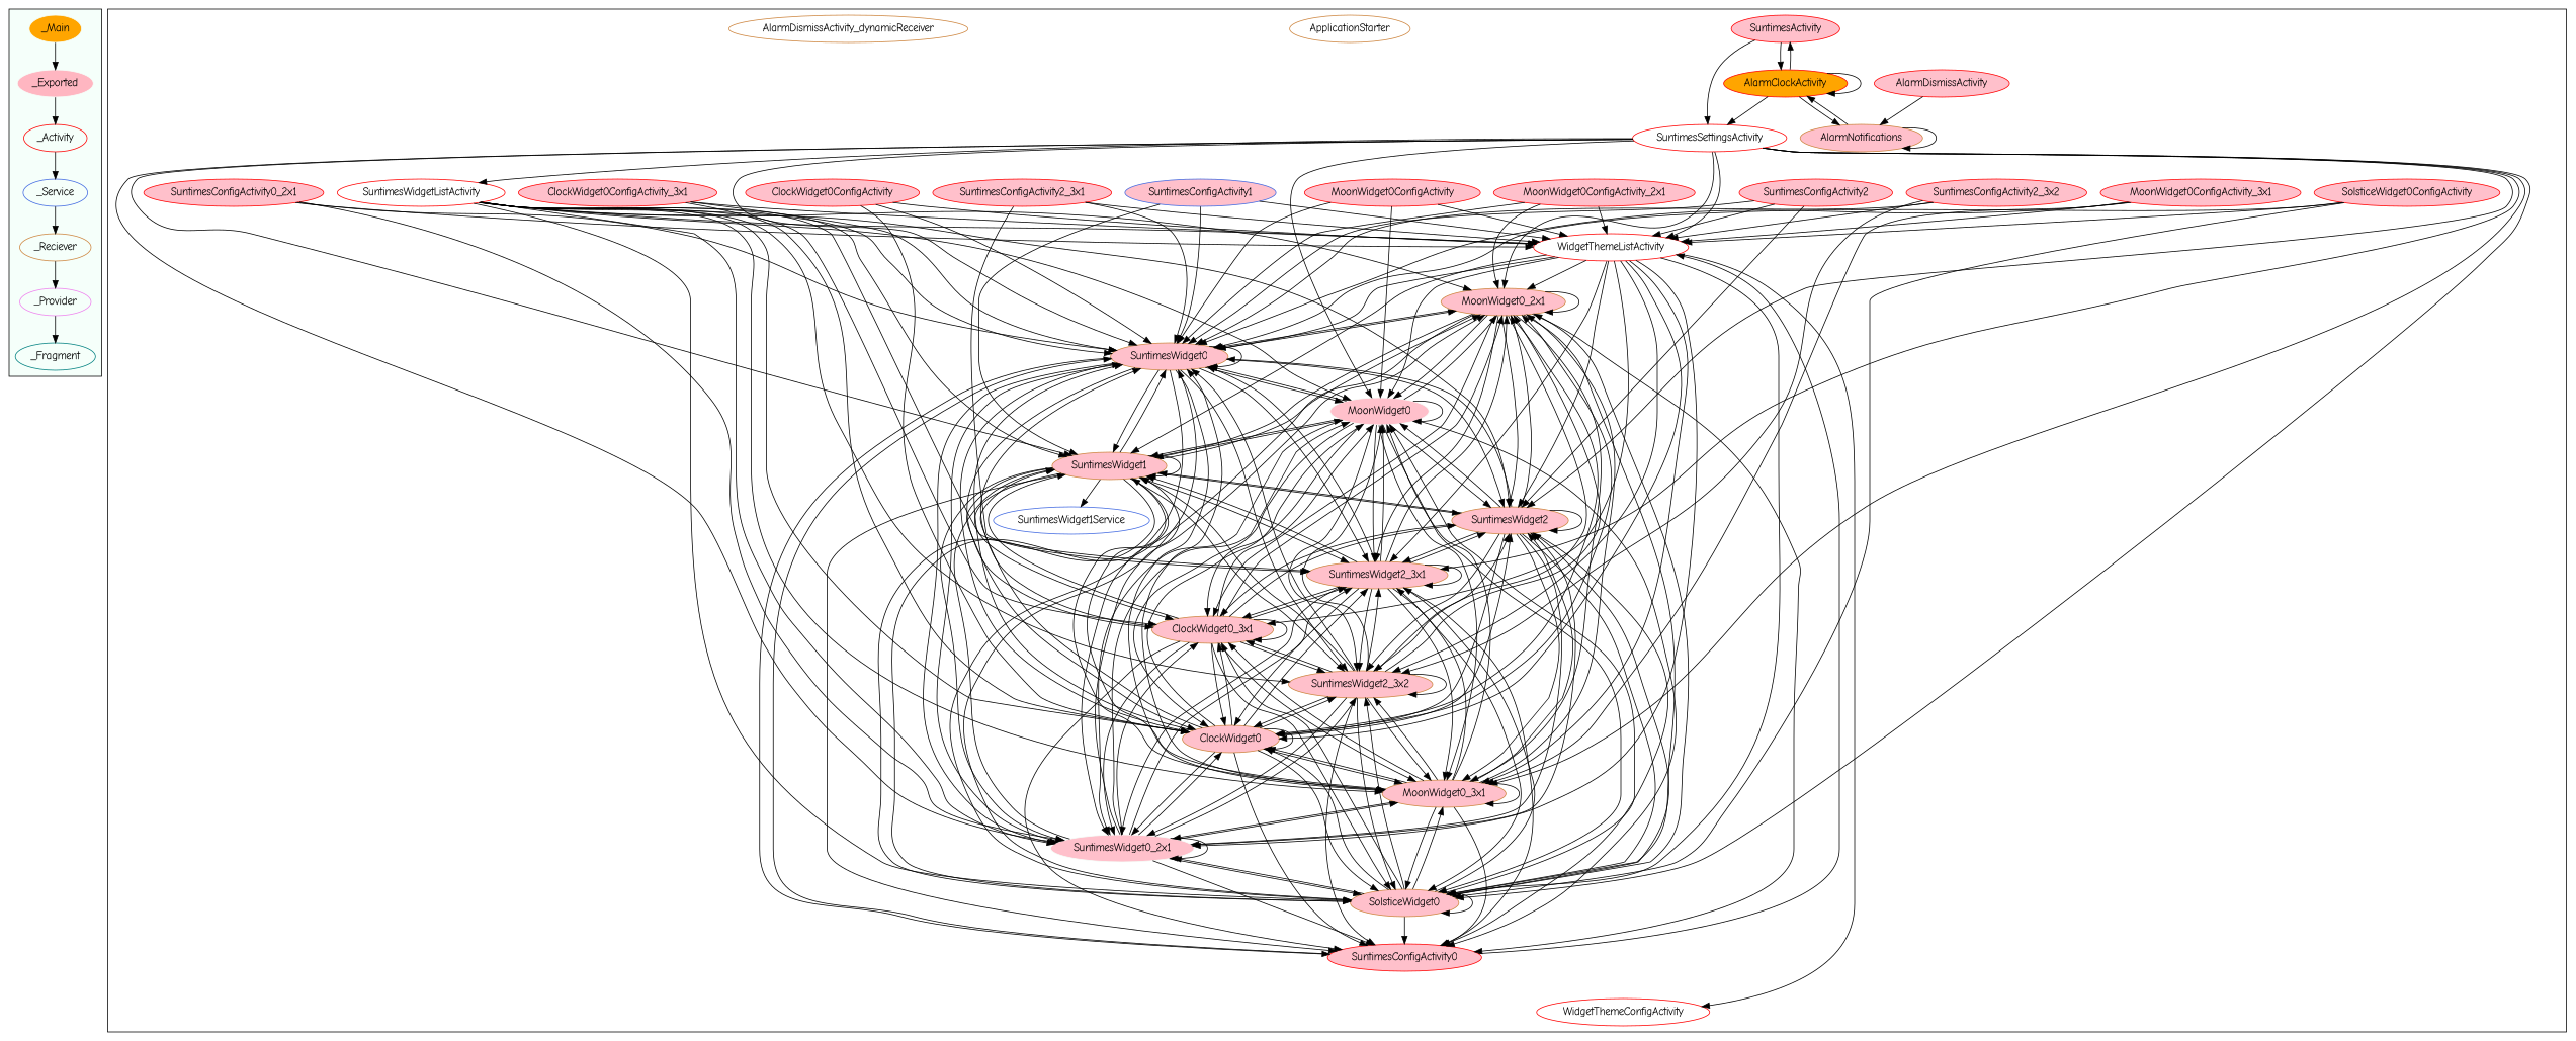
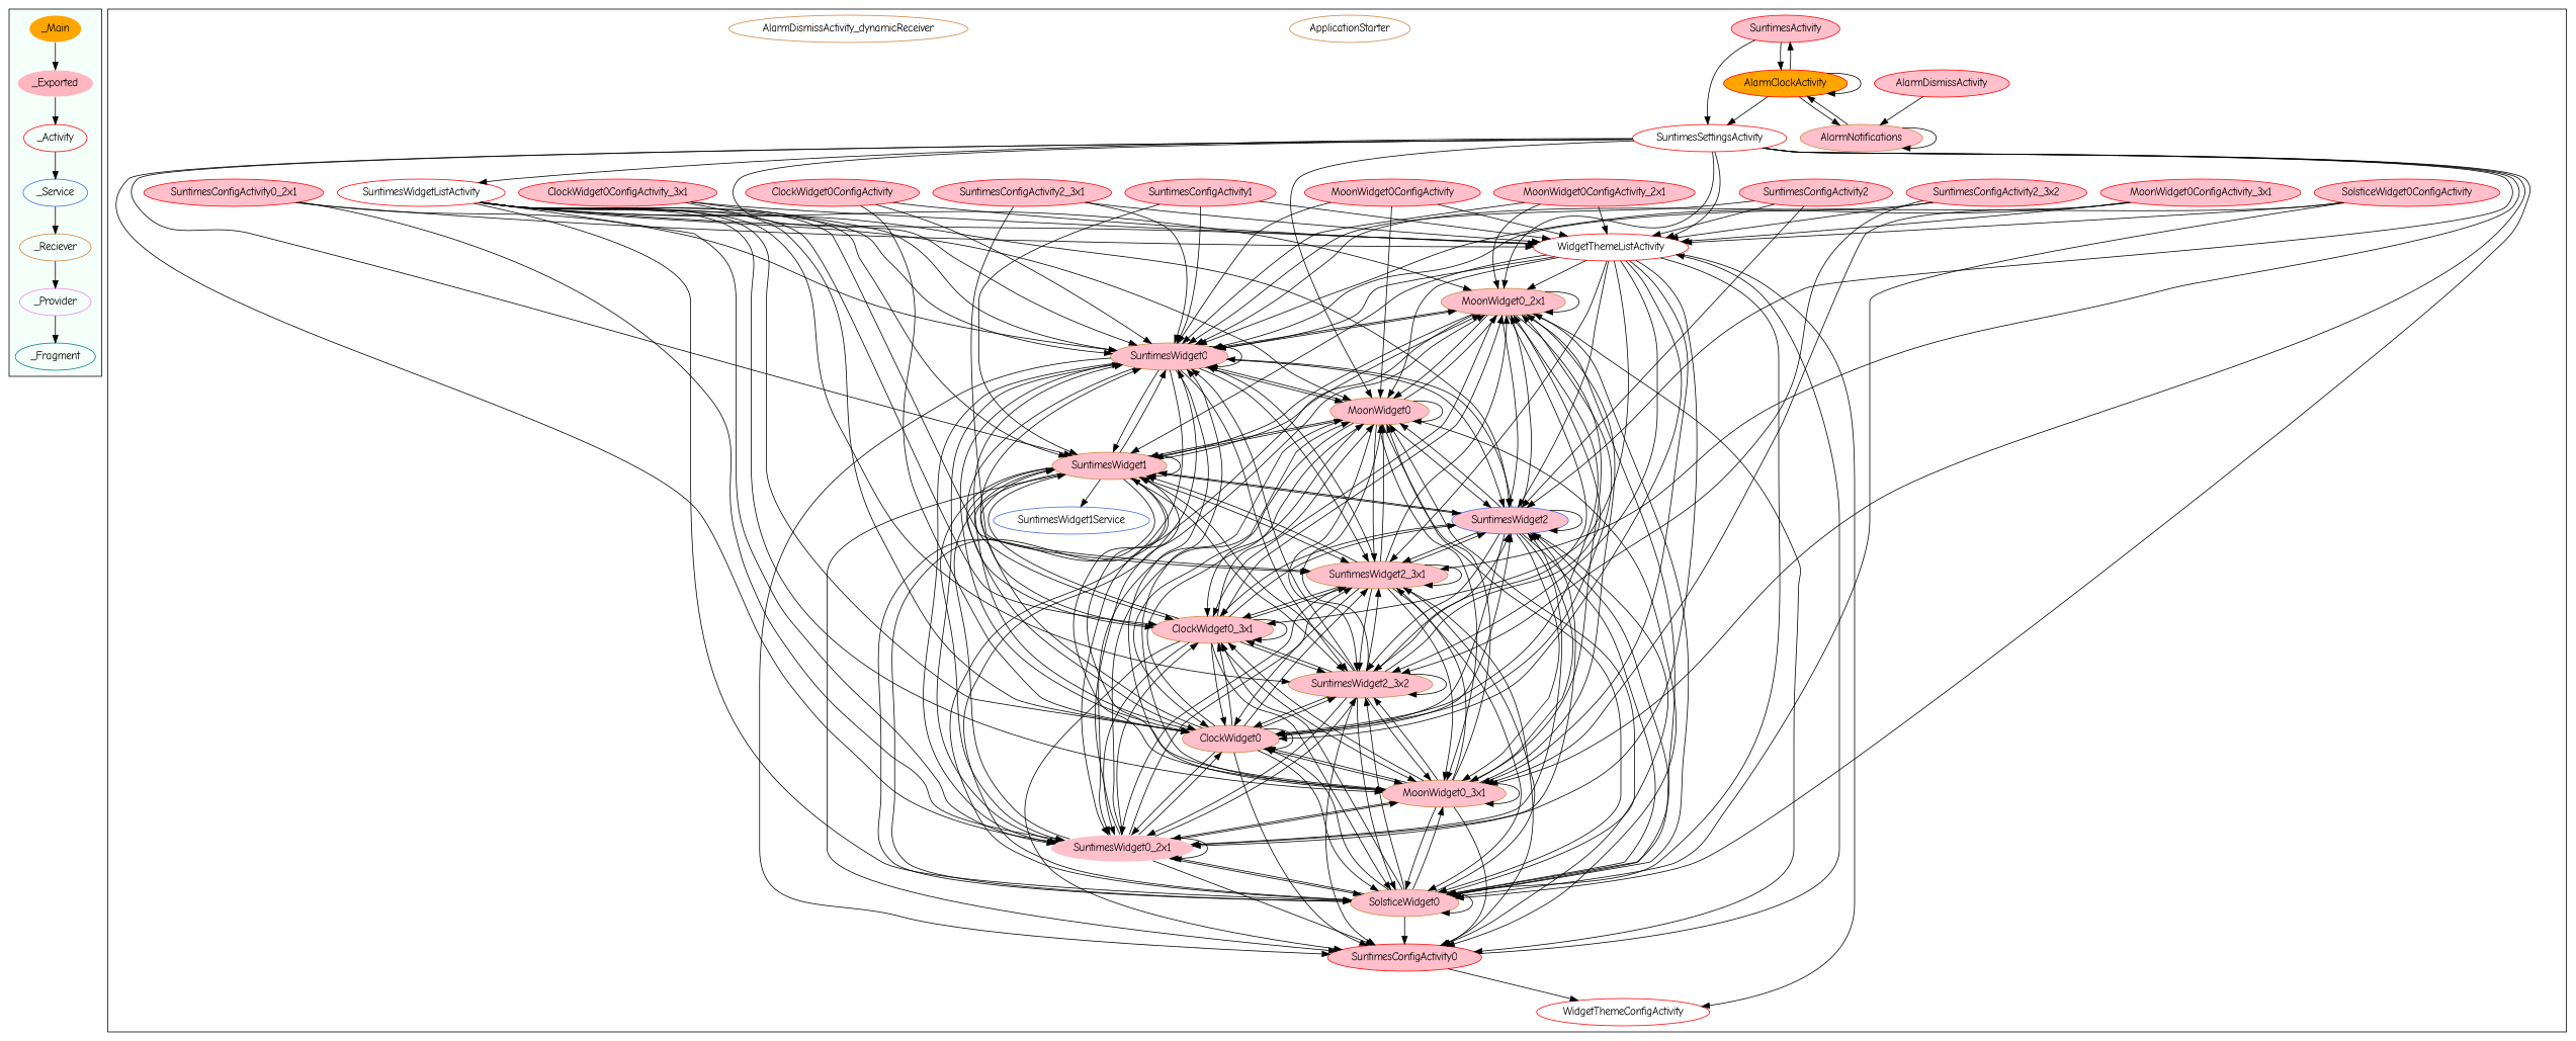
  digraph {
    fontname="Comic Neue"
    node [color=red fontname="Comic Neue" fillcolor=pink style=filled]
    edge [fontname="Comic Neue"]
    _Activity [fillcolor="" style=""]
    _Service [color=royalblue fillcolor="" style=""]
    _Reciever [color=peru fillcolor="" style=""]
    _Provider [color=violet fillcolor="" style=""]
    _Fragment [color=teal fillcolor="" style=""]
    _Main [color=mintcream fillcolor=orange]
    _Exported [color=mintcream fillcolor=lightpink]
    MoonWidget0ConfigActivity_2x1
    WidgetThemeListActivity [fillcolor="" style=""]
    MoonWidget0_2x1 [color=peru]
    SuntimesWidget0 [color=peru]
    SuntimesWidgetListActivity [fillcolor="" style=""]
-   MoonWidget0 [color=mintcream]
+   MoonWidget0 [color=peru]
    SolsticeWidget0 [color=peru]
    SuntimesWidget0_2x1 [color=mintcream]
    MoonWidget0_3x1 [color=peru]
    ClockWidget0 [color=peru]
    SuntimesWidget2_3x2 [color=peru]
    ClockWidget0_3x1 [color=peru]
    SuntimesWidget2_3x1 [color=peru]
-   SuntimesWidget2 [color=peru]
+   SuntimesWidget2 [color=royalblue]
    SuntimesWidget1 [color=peru]
    SuntimesConfigActivity0_2x1
    SolsticeWidget0ConfigActivity
    MoonWidget0ConfigActivity_3x1
    MoonWidget0ConfigActivity
    ClockWidget0ConfigActivity
    WidgetThemeConfigActivity [fillcolor="" style=""]
    ClockWidget0ConfigActivity_3x1
    SuntimesSettingsActivity [fillcolor="" style=""]
    AlarmDismissActivity
    AlarmNotifications [color=peru]
    SuntimesActivity
    AlarmClockActivity [fillcolor=orange]
    SuntimesConfigActivity0
-   SuntimesConfigActivity1 [color=royalblue]
+   SuntimesConfigActivity1
    SuntimesConfigActivity2
    SuntimesConfigActivity2_3x1
    SuntimesConfigActivity2_3x2
    SuntimesWidget1Service [color=royalblue fillcolor="" style=""]
    ApplicationStarter [color=peru fillcolor="" style=""]
    AlarmDismissActivity_dynamicReceiver [color=peru fillcolor="" style=""]
    subgraph cluster_1 {
      bgcolor=mintcream
      _Activity
      _Service
      _Reciever
      _Provider
      _Fragment
      _Main
      _Exported
    }
    subgraph cluster_2 {
      MoonWidget0ConfigActivity_2x1
      WidgetThemeListActivity
      MoonWidget0_2x1
      SuntimesWidget0
      SuntimesWidgetListActivity
      MoonWidget0
      SolsticeWidget0
      SuntimesWidget0_2x1
      MoonWidget0_3x1
      ClockWidget0
      SuntimesWidget2_3x2
      ClockWidget0_3x1
      SuntimesWidget2_3x1
      SuntimesWidget2
      SuntimesWidget1
      SuntimesConfigActivity0_2x1
      SolsticeWidget0ConfigActivity
      MoonWidget0ConfigActivity_3x1
      MoonWidget0ConfigActivity
      ClockWidget0ConfigActivity
      WidgetThemeConfigActivity
      ClockWidget0ConfigActivity_3x1
      SuntimesSettingsActivity
      AlarmDismissActivity
      AlarmNotifications
      SuntimesActivity
      AlarmClockActivity
      SuntimesConfigActivity0
      SuntimesConfigActivity1
      SuntimesConfigActivity2
      SuntimesConfigActivity2_3x1
      SuntimesConfigActivity2_3x2
      SuntimesWidget1Service
      ApplicationStarter
      AlarmDismissActivity_dynamicReceiver
    }
    _Activity -> _Service
    _Service -> _Reciever
    _Reciever -> _Provider
    _Provider -> _Fragment
    _Main -> _Exported
    _Exported -> _Activity
    MoonWidget0ConfigActivity_2x1 -> WidgetThemeListActivity
    MoonWidget0ConfigActivity_2x1 -> MoonWidget0_2x1
    MoonWidget0ConfigActivity_2x1 -> SuntimesWidget0
    WidgetThemeListActivity -> MoonWidget0_2x1
    WidgetThemeListActivity -> SuntimesWidget0
    WidgetThemeListActivity -> MoonWidget0
    WidgetThemeListActivity -> SolsticeWidget0
    WidgetThemeListActivity -> SuntimesWidget0_2x1
    WidgetThemeListActivity -> MoonWidget0_3x1
    WidgetThemeListActivity -> ClockWidget0
    WidgetThemeListActivity -> SuntimesWidget2_3x2
    WidgetThemeListActivity -> ClockWidget0_3x1
    WidgetThemeListActivity -> SuntimesWidget2_3x1
    WidgetThemeListActivity -> SuntimesWidget2
    WidgetThemeListActivity -> SuntimesWidget1
    WidgetThemeListActivity -> WidgetThemeConfigActivity
    MoonWidget0_2x1 -> MoonWidget0_2x1
    MoonWidget0_2x1 -> SuntimesWidget0
    MoonWidget0_2x1 -> MoonWidget0
    MoonWidget0_2x1 -> SolsticeWidget0
    MoonWidget0_2x1 -> SuntimesWidget0_2x1
    MoonWidget0_2x1 -> MoonWidget0_3x1
    MoonWidget0_2x1 -> ClockWidget0
    MoonWidget0_2x1 -> SuntimesWidget2_3x2
    MoonWidget0_2x1 -> ClockWidget0_3x1
-   MoonWidget0_2x1 -> SuntimesWidget2_3x1
    MoonWidget0_2x1 -> SuntimesWidget2
    MoonWidget0_2x1 -> SuntimesWidget1
    MoonWidget0_2x1 -> SuntimesConfigActivity0
    SuntimesWidget0 -> MoonWidget0_2x1
    SuntimesWidget0 -> SuntimesWidget0
    SuntimesWidget0 -> MoonWidget0
    SuntimesWidget0 -> SolsticeWidget0
    SuntimesWidget0 -> SuntimesWidget0_2x1
    SuntimesWidget0 -> MoonWidget0_3x1
    SuntimesWidget0 -> ClockWidget0
    SuntimesWidget0 -> SuntimesWidget2_3x2
    SuntimesWidget0 -> ClockWidget0_3x1
    SuntimesWidget0 -> SuntimesWidget2_3x1
    SuntimesWidget0 -> SuntimesWidget2
    SuntimesWidget0 -> SuntimesWidget1
    SuntimesWidget0 -> SuntimesConfigActivity0
    SuntimesWidgetListActivity -> WidgetThemeListActivity
    SuntimesWidgetListActivity -> MoonWidget0_2x1
    SuntimesWidgetListActivity -> SuntimesWidget0
    SuntimesWidgetListActivity -> MoonWidget0
    SuntimesWidgetListActivity -> SolsticeWidget0
    SuntimesWidgetListActivity -> SuntimesWidget0_2x1
    SuntimesWidgetListActivity -> MoonWidget0_3x1
    SuntimesWidgetListActivity -> ClockWidget0
    SuntimesWidgetListActivity -> SuntimesWidget2_3x2
    SuntimesWidgetListActivity -> ClockWidget0_3x1
    SuntimesWidgetListActivity -> SuntimesWidget2_3x1
    SuntimesWidgetListActivity -> SuntimesWidget2
    SuntimesWidgetListActivity -> SuntimesWidget1
    MoonWidget0 -> MoonWidget0_2x1
    MoonWidget0 -> SuntimesWidget0
    MoonWidget0 -> MoonWidget0
    MoonWidget0 -> SolsticeWidget0
    MoonWidget0 -> SuntimesWidget0_2x1
    MoonWidget0 -> MoonWidget0_3x1
    MoonWidget0 -> ClockWidget0
    MoonWidget0 -> SuntimesWidget2_3x2
    MoonWidget0 -> ClockWidget0_3x1
    MoonWidget0 -> SuntimesWidget2_3x1
    MoonWidget0 -> SuntimesWidget2
    MoonWidget0 -> SuntimesWidget1
    MoonWidget0 -> SuntimesConfigActivity0
    SolsticeWidget0 -> MoonWidget0_2x1
    SolsticeWidget0 -> SuntimesWidget0
    SolsticeWidget0 -> MoonWidget0
    SolsticeWidget0 -> SolsticeWidget0
    SolsticeWidget0 -> SuntimesWidget0_2x1
    SolsticeWidget0 -> MoonWidget0_3x1
    SolsticeWidget0 -> ClockWidget0
    SolsticeWidget0 -> SuntimesWidget2_3x2
    SolsticeWidget0 -> ClockWidget0_3x1
    SolsticeWidget0 -> SuntimesWidget2_3x1
    SolsticeWidget0 -> SuntimesWidget2
    SolsticeWidget0 -> SuntimesWidget1
    SolsticeWidget0 -> SuntimesConfigActivity0
    SuntimesWidget0_2x1 -> MoonWidget0_2x1
    SuntimesWidget0_2x1 -> SuntimesWidget0
    SuntimesWidget0_2x1 -> MoonWidget0
    SuntimesWidget0_2x1 -> SolsticeWidget0
    SuntimesWidget0_2x1 -> SuntimesWidget0_2x1
    SuntimesWidget0_2x1 -> MoonWidget0_3x1
    SuntimesWidget0_2x1 -> ClockWidget0
    SuntimesWidget0_2x1 -> SuntimesWidget2_3x2
    SuntimesWidget0_2x1 -> ClockWidget0_3x1
    SuntimesWidget0_2x1 -> SuntimesWidget2_3x1
    SuntimesWidget0_2x1 -> SuntimesWidget2
    SuntimesWidget0_2x1 -> SuntimesWidget1
    SuntimesWidget0_2x1 -> SuntimesConfigActivity0
    MoonWidget0_3x1 -> MoonWidget0_2x1
    MoonWidget0_3x1 -> SuntimesWidget0
    MoonWidget0_3x1 -> MoonWidget0
    MoonWidget0_3x1 -> SolsticeWidget0
    MoonWidget0_3x1 -> SuntimesWidget0_2x1
    MoonWidget0_3x1 -> MoonWidget0_3x1
    MoonWidget0_3x1 -> ClockWidget0
    MoonWidget0_3x1 -> SuntimesWidget2_3x2
    MoonWidget0_3x1 -> ClockWidget0_3x1
    MoonWidget0_3x1 -> SuntimesWidget2_3x1
    MoonWidget0_3x1 -> SuntimesWidget2
    MoonWidget0_3x1 -> SuntimesWidget1
    MoonWidget0_3x1 -> SuntimesConfigActivity0
    ClockWidget0 -> MoonWidget0_2x1
    ClockWidget0 -> SuntimesWidget0
    ClockWidget0 -> MoonWidget0
    ClockWidget0 -> SolsticeWidget0
    ClockWidget0 -> SuntimesWidget0_2x1
    ClockWidget0 -> MoonWidget0_3x1
    ClockWidget0 -> ClockWidget0
    ClockWidget0 -> SuntimesWidget2_3x2
    ClockWidget0 -> ClockWidget0_3x1
    ClockWidget0 -> SuntimesWidget2_3x1
    ClockWidget0 -> SuntimesWidget2
    ClockWidget0 -> SuntimesWidget1
    ClockWidget0 -> SuntimesConfigActivity0
    SuntimesWidget2_3x2 -> MoonWidget0_2x1
    SuntimesWidget2_3x2 -> SuntimesWidget0
    SuntimesWidget2_3x2 -> MoonWidget0
    SuntimesWidget2_3x2 -> SolsticeWidget0
    SuntimesWidget2_3x2 -> SuntimesWidget0_2x1
    SuntimesWidget2_3x2 -> MoonWidget0_3x1
    SuntimesWidget2_3x2 -> ClockWidget0
    SuntimesWidget2_3x2 -> SuntimesWidget2_3x2
    SuntimesWidget2_3x2 -> ClockWidget0_3x1
    SuntimesWidget2_3x2 -> SuntimesWidget2_3x1
    SuntimesWidget2_3x2 -> SuntimesWidget2
    SuntimesWidget2_3x2 -> SuntimesWidget1
    SuntimesWidget2_3x2 -> SuntimesConfigActivity0
    ClockWidget0_3x1 -> MoonWidget0_2x1
    ClockWidget0_3x1 -> SuntimesWidget0
    ClockWidget0_3x1 -> MoonWidget0
    ClockWidget0_3x1 -> SolsticeWidget0
    ClockWidget0_3x1 -> SuntimesWidget0_2x1
    ClockWidget0_3x1 -> MoonWidget0_3x1
    ClockWidget0_3x1 -> ClockWidget0
    ClockWidget0_3x1 -> SuntimesWidget2_3x2
    ClockWidget0_3x1 -> ClockWidget0_3x1
    ClockWidget0_3x1 -> SuntimesWidget2_3x1
    ClockWidget0_3x1 -> SuntimesWidget2
    ClockWidget0_3x1 -> SuntimesWidget1
    ClockWidget0_3x1 -> SuntimesConfigActivity0
    SuntimesWidget2_3x1 -> MoonWidget0_2x1
    SuntimesWidget2_3x1 -> SuntimesWidget0
    SuntimesWidget2_3x1 -> MoonWidget0
    SuntimesWidget2_3x1 -> SolsticeWidget0
    SuntimesWidget2_3x1 -> SuntimesWidget0_2x1
    SuntimesWidget2_3x1 -> MoonWidget0_3x1
    SuntimesWidget2_3x1 -> ClockWidget0
    SuntimesWidget2_3x1 -> SuntimesWidget2_3x2
    SuntimesWidget2_3x1 -> ClockWidget0_3x1
    SuntimesWidget2_3x1 -> SuntimesWidget2_3x1
    SuntimesWidget2_3x1 -> SuntimesWidget2
    SuntimesWidget2_3x1 -> SuntimesWidget1
    SuntimesWidget2_3x1 -> SuntimesConfigActivity0
    SuntimesWidget2 -> MoonWidget0_2x1
    SuntimesWidget2 -> SuntimesWidget0
    SuntimesWidget2 -> MoonWidget0
    SuntimesWidget2 -> SolsticeWidget0
    SuntimesWidget2 -> SuntimesWidget0_2x1
    SuntimesWidget2 -> MoonWidget0_3x1
    SuntimesWidget2 -> ClockWidget0
    SuntimesWidget2 -> SuntimesWidget2_3x2
    SuntimesWidget2 -> ClockWidget0_3x1
    SuntimesWidget2 -> SuntimesWidget2_3x1
    SuntimesWidget2 -> SuntimesWidget2
    SuntimesWidget2 -> SuntimesWidget1
    SuntimesWidget2 -> SuntimesConfigActivity0
    SuntimesWidget1 -> MoonWidget0_2x1
    SuntimesWidget1 -> SuntimesWidget0
    SuntimesWidget1 -> MoonWidget0
    SuntimesWidget1 -> SolsticeWidget0
    SuntimesWidget1 -> SuntimesWidget0_2x1
    SuntimesWidget1 -> MoonWidget0_3x1
    SuntimesWidget1 -> ClockWidget0
    SuntimesWidget1 -> SuntimesWidget2_3x2
    SuntimesWidget1 -> ClockWidget0_3x1
    SuntimesWidget1 -> SuntimesWidget2_3x1
    SuntimesWidget1 -> SuntimesWidget2
    SuntimesWidget1 -> SuntimesWidget1
    SuntimesWidget1 -> SuntimesConfigActivity0
    SuntimesWidget1 -> SuntimesWidget1Service
    SuntimesConfigActivity0_2x1 -> WidgetThemeListActivity
    SuntimesConfigActivity0_2x1 -> SuntimesWidget0
    SuntimesConfigActivity0_2x1 -> SuntimesWidget0_2x1
    SolsticeWidget0ConfigActivity -> WidgetThemeListActivity
    SolsticeWidget0ConfigActivity -> SuntimesWidget0
    SolsticeWidget0ConfigActivity -> SolsticeWidget0
    MoonWidget0ConfigActivity_3x1 -> WidgetThemeListActivity
    MoonWidget0ConfigActivity_3x1 -> SuntimesWidget0
    MoonWidget0ConfigActivity_3x1 -> MoonWidget0_3x1
    MoonWidget0ConfigActivity -> WidgetThemeListActivity
    MoonWidget0ConfigActivity -> SuntimesWidget0
    MoonWidget0ConfigActivity -> MoonWidget0
    ClockWidget0ConfigActivity -> WidgetThemeListActivity
    ClockWidget0ConfigActivity -> SuntimesWidget0
    ClockWidget0ConfigActivity -> ClockWidget0
    ClockWidget0ConfigActivity_3x1 -> WidgetThemeListActivity
    ClockWidget0ConfigActivity_3x1 -> SuntimesWidget0
    ClockWidget0ConfigActivity_3x1 -> ClockWidget0
    SuntimesSettingsActivity -> WidgetThemeListActivity
    SuntimesSettingsActivity -> MoonWidget0_2x1
    SuntimesSettingsActivity -> SuntimesWidget0
    SuntimesSettingsActivity -> SuntimesWidgetListActivity
    SuntimesSettingsActivity -> MoonWidget0
    SuntimesSettingsActivity -> SolsticeWidget0
    SuntimesSettingsActivity -> SuntimesWidget0_2x1
    SuntimesSettingsActivity -> MoonWidget0_3x1
    SuntimesSettingsActivity -> SuntimesWidget2_3x1
    SuntimesSettingsActivity -> SuntimesWidget2
    SuntimesSettingsActivity -> SuntimesWidget1
    AlarmDismissActivity -> AlarmNotifications
    AlarmNotifications -> AlarmNotifications
    AlarmNotifications -> AlarmClockActivity
    SuntimesActivity -> SuntimesSettingsActivity
    SuntimesActivity -> AlarmClockActivity
    AlarmClockActivity -> SuntimesSettingsActivity
    AlarmClockActivity -> AlarmNotifications
    AlarmClockActivity -> SuntimesActivity
    AlarmClockActivity -> AlarmClockActivity
    SuntimesConfigActivity0 -> WidgetThemeListActivity
-   SuntimesConfigActivity0 -> SuntimesWidget0
+   SuntimesConfigActivity0 -> WidgetThemeConfigActivity
    SuntimesConfigActivity1 -> WidgetThemeListActivity
    SuntimesConfigActivity1 -> SuntimesWidget0
    SuntimesConfigActivity1 -> SuntimesWidget1
    SuntimesConfigActivity2 -> WidgetThemeListActivity
    SuntimesConfigActivity2 -> SuntimesWidget0
    SuntimesConfigActivity2 -> SuntimesWidget2
    SuntimesConfigActivity2_3x1 -> WidgetThemeListActivity
    SuntimesConfigActivity2_3x1 -> SuntimesWidget0
    SuntimesConfigActivity2_3x1 -> SuntimesWidget2_3x1
    SuntimesConfigActivity2_3x2 -> WidgetThemeListActivity
    SuntimesConfigActivity2_3x2 -> SuntimesWidget0
    SuntimesConfigActivity2_3x2 -> SuntimesWidget2_3x2
  }
